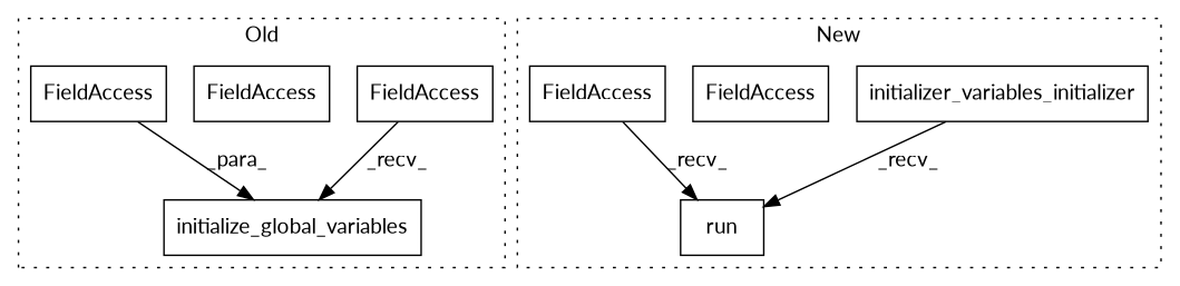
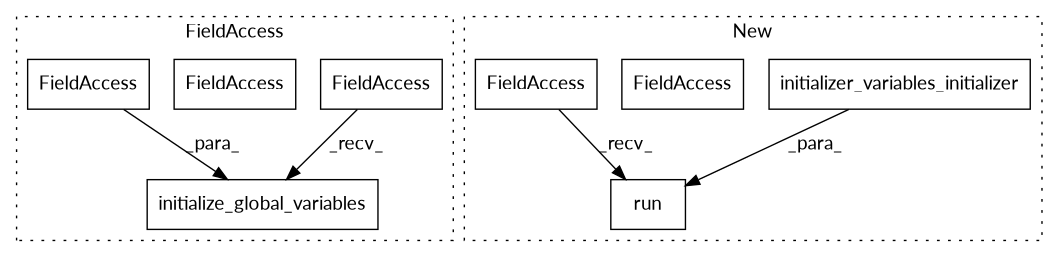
  digraph {
    fontname=Lato
    node [a=22 fontname=Lato l=4 s=4168 shape=box]
    edge [fontname=Lato]
    n1 [a=32 l="28,1" label=initialize_global_variables s="4187,4219"]
    n2 [l=18 label=FieldAccess]
    n3 [label=FieldAccess s=4215]
    n4 [label=FieldAccess s=4215]
    n5 [a=32 l="4,1" label=run s="4173,4218"]
    n6 [a=32 l=30 label=initializer_variables_initializer s=4188]
    n7 [label=FieldAccess]
    n8 [label=FieldAccess]
    subgraph cluster_1 {
-     label=Old
+     label=FieldAccess
      style=dotted
      n1
      n2
      n3
      n4
    }
    subgraph cluster_2 {
      label=New
      style=dotted
      n5
      n6
      n7
      n8
    }
    n2 -> n1 [label=_recv_]
    n4 -> n1 [label=_para_]
-   n6 -> n5 [label=_recv_]
+   n6 -> n5 [label=_para_]
    n8 -> n5 [label=_recv_]
  }
